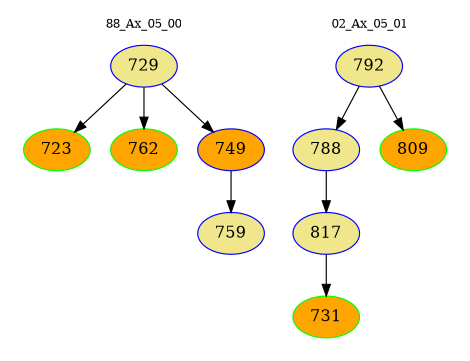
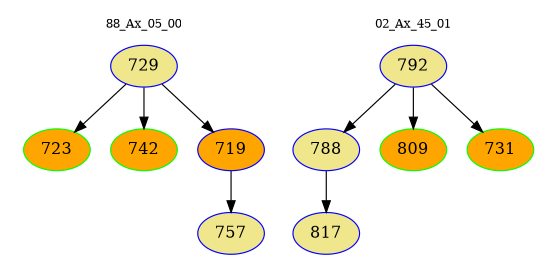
  digraph {
    node [color=blue fillcolor=khaki style=filled]
    edge [color=black]
    n1 [label=729]
    n2 [color=green fillcolor=orange label=723]
-   n3 [color=green fillcolor=orange label=762]
-   n4 [fillcolor=orange label=749]
-   n5 [label=759]
+   n3 [color=green fillcolor=orange label=742]
+   n4 [fillcolor=orange label=719]
+   n5 [label=757]
    n6 [label=792]
    n7 [label=788]
    n8 [color=green fillcolor=orange label=809]
    n9 [color=green fillcolor=orange label=731]
    n10 [label=817]
    subgraph cluster_1 {
      color=white
      fontsize=10
      label="88_Ax_05_00"
      n1
      n2
      n3
      n4
      n5
    }
    subgraph cluster_2 {
      color=white
      fontsize=10
-     label="02_Ax_05_01"
+     label="02_Ax_45_01"
      n6
      n7
      n8
      n9
      n10
    }
    n1 -> n2
    n1 -> n3
    n1 -> n4
    n4 -> n5
    n6 -> n7
    n6 -> n8
-   n10 -> n9
+   n6 -> n9
    n7 -> n10
  }
